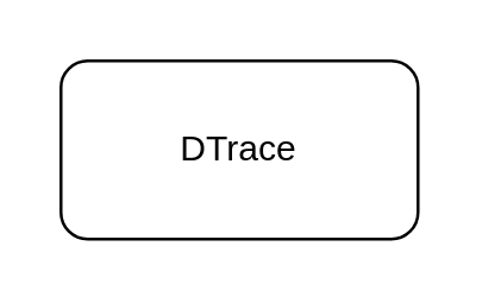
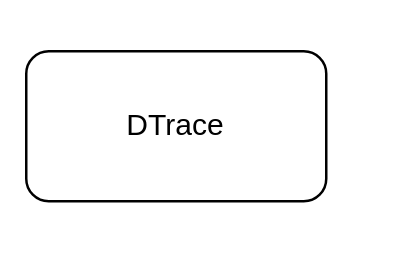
  <mxCell id="0" />
  <mxCell id="1" parent="0" />
- <mxCell id="2" value="DTrace" style="rounded=1;whiteSpace=wrap;html=1;" vertex="1" parent="1"><mxGeometry x="20" y="20" width="120" height="60" as="geometry" /></mxCell>
+ <mxCell id="2" value="DTrace" style="rounded=1;whiteSpace=wrap;html=1;" vertex="1" parent="1"><mxGeometry x="10" y="20" width="120" height="60" as="geometry" /></mxCell>
